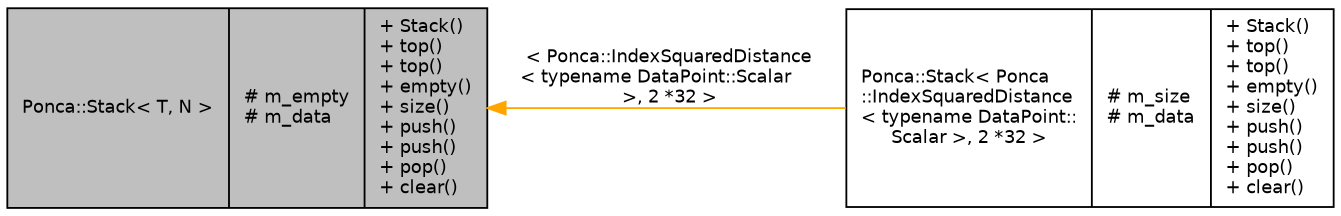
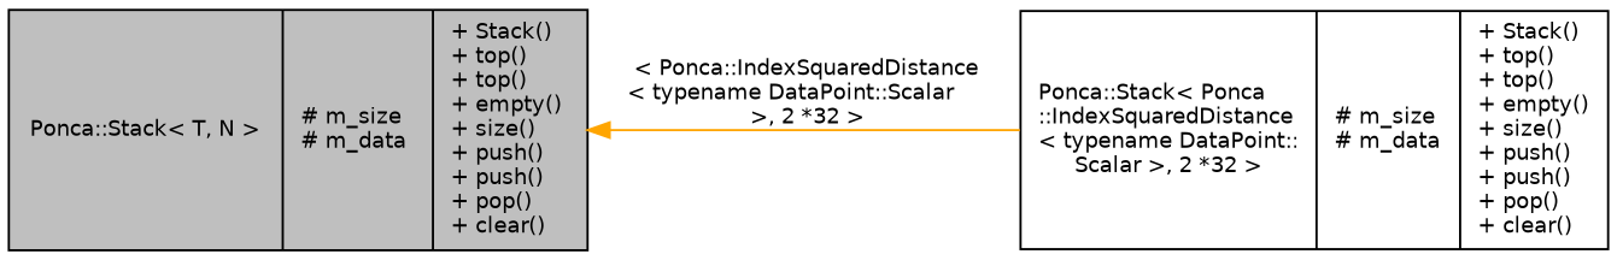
  digraph {
    rankdir=LR
    node [color=black fontname=Helvetica fontsize=10 shape=record]
-   n1 [fillcolor=grey75 fontcolor=black height=0.2 label="{Ponca::Stack\< T, N \>\n|# m_empty\l# m_data\l|+ Stack()\l+ top()\l+ top()\l+ empty()\l+ size()\l+ push()\l+ push()\l+ pop()\l+ clear()\l}" style=filled width=0.4]
+   n1 [fillcolor=grey75 fontcolor=black height=0.2 label="{Ponca::Stack\< T, N \>\n|# m_size\l# m_data\l|+ Stack()\l+ top()\l+ top()\l+ empty()\l+ size()\l+ push()\l+ push()\l+ pop()\l+ clear()\l}" style=filled width=0.4]
    n2 [height=0.2 label="{Ponca::Stack\< Ponca\l::IndexSquaredDistance\l\< typename DataPoint::\lScalar \>, 2 *32 \>\n|# m_size\l# m_data\l|+ Stack()\l+ top()\l+ top()\l+ empty()\l+ size()\l+ push()\l+ push()\l+ pop()\l+ clear()\l}" width=0.4]
    n1 -> n2 [color=orange dir=back fontname=Helvetica fontsize=10 label=" \< Ponca::IndexSquaredDistance\l\< typename DataPoint::Scalar\l \>, 2 *32 \>" labelfontname=Helvetica labelfontsize=10 style=solid]
  }
